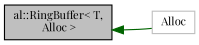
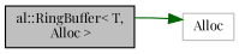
  digraph {
    rankdir=LR
    fontname="Playfair Display"
    node [fontname="Playfair Display" fontsize=10 shape=record]
    n1 [color=black fillcolor=grey75 fontcolor=black height=0.2 label="al::RingBuffer\< T,\l Alloc \>" style=filled width=0.4]
    n2 [color=grey75 height=0.2 label=Alloc width=0.4]
-   n1 -> n2 [color=darkgreen dir=back fontname="Playfair Display" fontsize=10 labelfontname="FreeSans.ttf" labelfontsize=10 style=solid]
+   n2 -> n1 [color=darkgreen dir=back fontname="Playfair Display" fontsize=10 labelfontname="FreeSans.ttf" labelfontsize=10 style=solid]
  }
